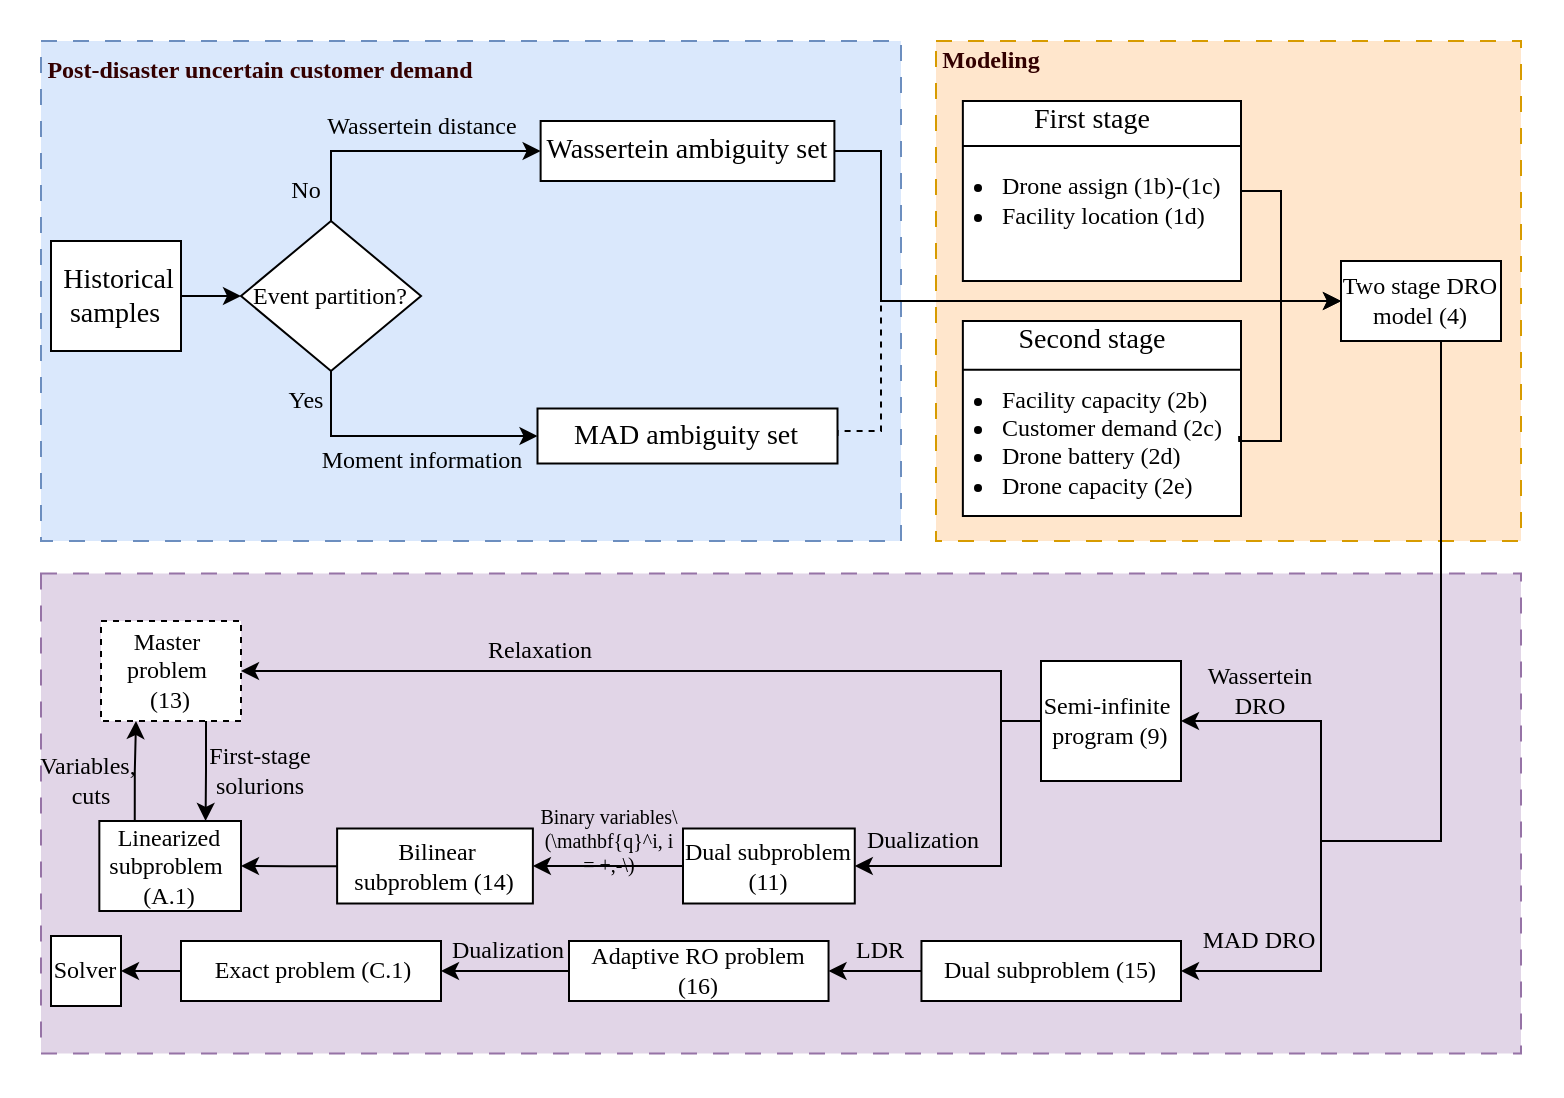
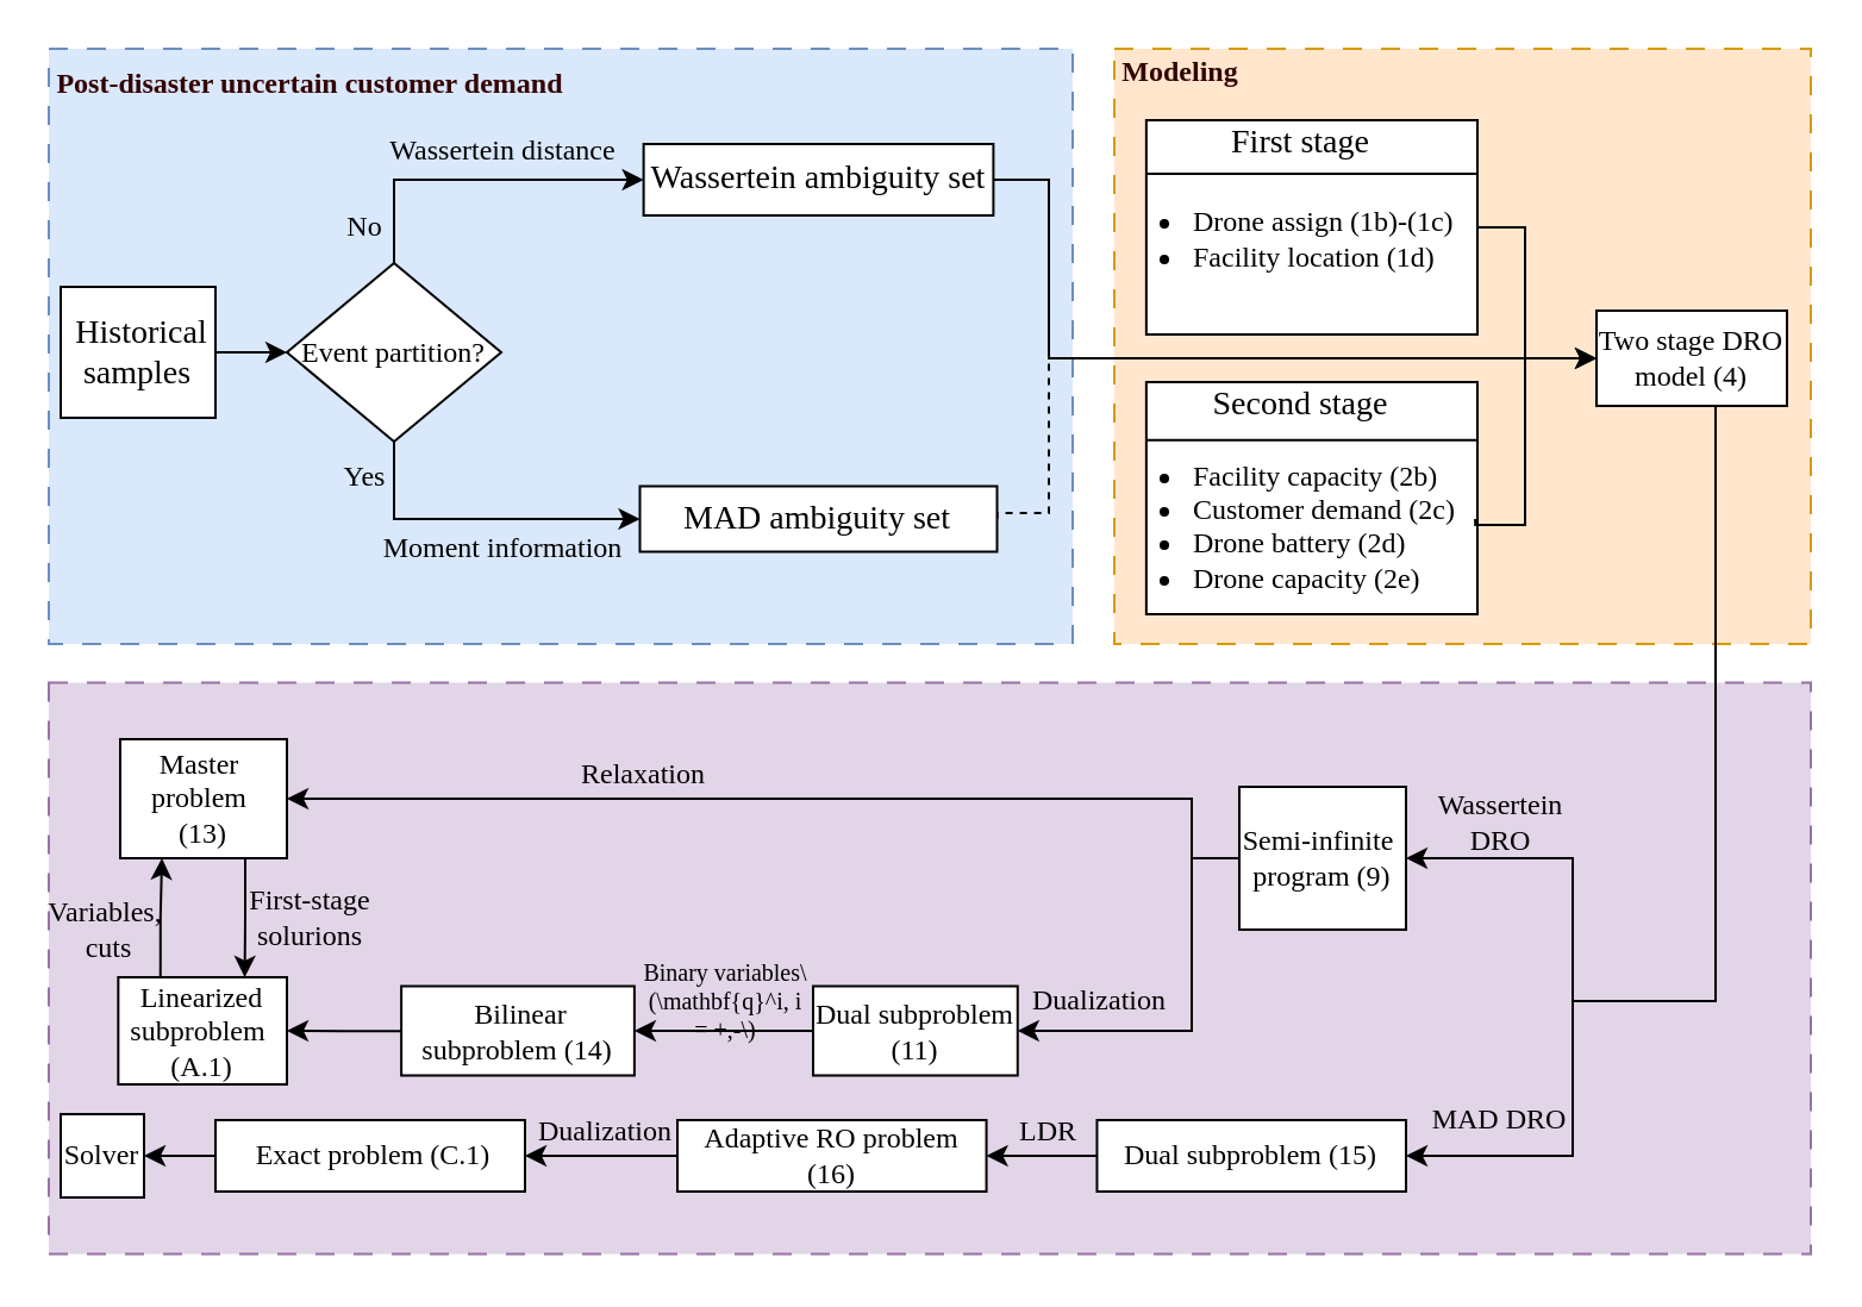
  <mxCell id="0" />
  <mxCell id="1" parent="0" />
  <mxCell id="2" value="" style="rounded=0;whiteSpace=wrap;html=1;dashed=1;dashPattern=8 8;fillColor=#e1d5e7;strokeColor=#9673a6;" parent="1" vertex="1"><mxGeometry x="20" y="286.25" width="740" height="240" as="geometry" /></mxCell>
  <mxCell id="3" value="" style="rounded=0;whiteSpace=wrap;html=1;dashed=1;dashPattern=8 8;fillColor=#ffe6cc;strokeColor=#d79b00;" parent="1" vertex="1"><mxGeometry x="467.5" y="20" width="292.5" height="250" as="geometry" /></mxCell>
  <mxCell id="4" value="" style="rounded=0;whiteSpace=wrap;html=1;dashed=1;dashPattern=8 8;fillColor=#dae8fc;strokeColor=#6c8ebf;" parent="1" vertex="1"><mxGeometry x="20" y="20" width="430" height="250" as="geometry" /></mxCell>
  <mxCell id="5" value="&lt;font style=&quot;color: rgb(51, 0, 0);&quot; face=&quot;Times New Roman&quot;&gt;Post-disaster uncertain customer demand&lt;/font&gt;" style="text;html=1;align=center;verticalAlign=middle;whiteSpace=wrap;rounded=0;fontStyle=1" parent="1" vertex="1"><mxGeometry x="20" y="20" width="220" height="30" as="geometry" /></mxCell>
  <mxCell id="6" value="&lt;font style=&quot;color: rgb(51, 0, 0);&quot; face=&quot;Times New Roman&quot;&gt;Modeling&lt;/font&gt;" style="text;html=1;align=center;verticalAlign=middle;whiteSpace=wrap;rounded=0;fontColor=#FFB366;fontStyle=1" parent="1" vertex="1"><mxGeometry x="475.1" y="20" width="40.83" height="20" as="geometry" /></mxCell>
  <mxCell id="7" value="&amp;nbsp;Historical samples" style="rounded=0;whiteSpace=wrap;html=1;align=center;fontFamily=Times New Roman;fontSize=14;" parent="1" vertex="1"><mxGeometry x="25" y="120" width="65" height="55" as="geometry" /></mxCell>
  <mxCell id="8" style="edgeStyle=orthogonalEdgeStyle;rounded=0;orthogonalLoop=1;jettySize=auto;html=1;exitX=1;exitY=0.5;exitDx=0;exitDy=0;entryX=0;entryY=0.5;entryDx=0;entryDy=0;" parent="1" source="9" target="25" edge="1"><mxGeometry relative="1" as="geometry"><Array as="points"><mxPoint x="440" y="75" /><mxPoint x="440" y="150" /></Array></mxGeometry></mxCell>
  <mxCell id="9" value="Wassertein&amp;nbsp;&lt;span style=&quot;background-color: transparent; color: light-dark(rgb(0, 0, 0), rgb(255, 255, 255));&quot;&gt;ambiguity set&lt;/span&gt;" style="rounded=0;whiteSpace=wrap;html=1;fontFamily=Times New Roman;fontSize=14;" parent="1" vertex="1"><mxGeometry x="269.81" y="60" width="146.89" height="30" as="geometry" /></mxCell>
  <mxCell id="10" style="edgeStyle=orthogonalEdgeStyle;rounded=0;orthogonalLoop=1;jettySize=auto;html=1;exitX=1;exitY=0.5;exitDx=0;exitDy=0;entryX=0;entryY=0.5;entryDx=0;entryDy=0;dashed=1;" parent="1" source="11" target="25" edge="1"><mxGeometry relative="1" as="geometry"><Array as="points"><mxPoint x="440" y="215" /><mxPoint x="440" y="150" /></Array></mxGeometry></mxCell>
  <mxCell id="11" value="MAD&amp;nbsp;&lt;span style=&quot;background-color: transparent; color: light-dark(rgb(0, 0, 0), rgb(255, 255, 255));&quot;&gt;ambiguity set&lt;/span&gt;" style="rounded=0;whiteSpace=wrap;html=1;fontFamily=Times New Roman;fontSize=14;" parent="1" vertex="1"><mxGeometry x="268.25" y="203.75" width="150" height="27.5" as="geometry" /></mxCell>
  <mxCell id="12" value="Wassertein distance" style="text;html=1;align=center;verticalAlign=middle;whiteSpace=wrap;rounded=0;fontFamily=Times New Roman;" parent="1" vertex="1"><mxGeometry x="155.94" y="50" width="110" height="25" as="geometry" /></mxCell>
  <mxCell id="13" value="Moment information" style="text;html=1;align=center;verticalAlign=middle;whiteSpace=wrap;rounded=0;fontFamily=Times New Roman;" parent="1" vertex="1"><mxGeometry x="155.94" y="220" width="110" height="20" as="geometry" /></mxCell>
  <mxCell id="14" style="edgeStyle=orthogonalEdgeStyle;rounded=0;orthogonalLoop=1;jettySize=auto;html=1;exitX=1;exitY=0.5;exitDx=0;exitDy=0;endArrow=none;endFill=0;" parent="1" source="15" edge="1"><mxGeometry relative="1" as="geometry"><mxPoint x="631" y="150" as="targetPoint" /><Array as="points"><mxPoint x="640" y="95" /><mxPoint x="640" y="150" /></Array></mxGeometry></mxCell>
  <mxCell id="15" value="" style="rounded=0;whiteSpace=wrap;html=1;" parent="1" vertex="1"><mxGeometry x="480.93" y="50" width="139.07" height="90" as="geometry" /></mxCell>
  <mxCell id="16" value="" style="rounded=0;whiteSpace=wrap;html=1;" parent="1" vertex="1"><mxGeometry x="480.93" y="160" width="139.07" height="97.5" as="geometry" /></mxCell>
  <mxCell id="17" value="" style="endArrow=none;html=1;rounded=0;exitX=0;exitY=0.25;exitDx=0;exitDy=0;entryX=1;entryY=0.25;entryDx=0;entryDy=0;" parent="1" source="15" target="15" edge="1"><mxGeometry width="50" height="50" relative="1" as="geometry"><mxPoint x="120" y="360" as="sourcePoint" /><mxPoint x="170" y="310" as="targetPoint" /></mxGeometry></mxCell>
  <mxCell id="18" value="" style="endArrow=none;html=1;rounded=0;exitX=0;exitY=0.25;exitDx=0;exitDy=0;entryX=1;entryY=0.25;entryDx=0;entryDy=0;" parent="1" source="16" target="16" edge="1"><mxGeometry width="50" height="50" relative="1" as="geometry"><mxPoint x="350" y="370" as="sourcePoint" /><mxPoint x="400" y="320" as="targetPoint" /></mxGeometry></mxCell>
  <mxCell id="19" value="First stage" style="text;html=1;align=center;verticalAlign=middle;whiteSpace=wrap;rounded=0;fontFamily=Times New Roman;fontSize=14;" parent="1" vertex="1"><mxGeometry x="515.93" y="50" width="60" height="20" as="geometry" /></mxCell>
  <mxCell id="20" value="Second stage" style="text;html=1;align=center;verticalAlign=middle;whiteSpace=wrap;rounded=0;fontFamily=Times New Roman;fontSize=14;" parent="1" vertex="1"><mxGeometry x="505.93" y="160" width="80" height="20" as="geometry" /></mxCell>
  <mxCell id="21" value="&lt;ul&gt;&lt;li&gt;&lt;span style=&quot;background-color: transparent; color: light-dark(rgb(0, 0, 0), rgb(255, 255, 255));&quot;&gt;&lt;span style=&quot;&quot;&gt;Drone assign (1b)-(1c)&lt;/span&gt;&lt;/span&gt;&lt;/li&gt;&lt;li&gt;&lt;span style=&quot;&quot;&gt;Facility location (1d)&lt;/span&gt;&lt;br&gt;&lt;/li&gt;&lt;/ul&gt;" style="text;strokeColor=none;fillColor=none;html=1;whiteSpace=wrap;verticalAlign=middle;overflow=hidden;fontFamily=Times New Roman;align=left;" parent="1" vertex="1"><mxGeometry x="459.06" y="70" width="151.87" height="60" as="geometry" /></mxCell>
  <mxCell id="22" style="edgeStyle=orthogonalEdgeStyle;rounded=0;orthogonalLoop=1;jettySize=auto;html=1;exitX=1;exitY=0.5;exitDx=0;exitDy=0;endArrow=none;endFill=0;" parent="1" source="23" edge="1"><mxGeometry relative="1" as="geometry"><mxPoint x="631" y="150" as="targetPoint" /><Array as="points"><mxPoint x="640" y="220" /><mxPoint x="640" y="150" /></Array></mxGeometry></mxCell>
  <mxCell id="23" value="&lt;ul&gt;&lt;li&gt;&lt;span style=&quot;font-family: &amp;quot;Times New Roman&amp;quot;;&quot;&gt;Facility capacity (2b)&lt;/span&gt;&lt;br&gt;&lt;/li&gt;&lt;li&gt;&lt;span style=&quot;font-family: &amp;quot;Times New Roman&amp;quot;;&quot;&gt;Customer demand (2c)&lt;/span&gt;&lt;br&gt;&lt;/li&gt;&lt;li&gt;&lt;span style=&quot;font-family: &amp;quot;Times New Roman&amp;quot;;&quot;&gt;Drone battery (2d)&lt;/span&gt;&lt;br&gt;&lt;/li&gt;&lt;li&gt;&lt;span style=&quot;font-family: &amp;quot;Times New Roman&amp;quot;;&quot;&gt;Drone capacity (2e)&lt;br&gt;&lt;/span&gt;&lt;/li&gt;&lt;/ul&gt;" style="text;strokeColor=none;fillColor=none;html=1;whiteSpace=wrap;verticalAlign=middle;overflow=hidden;" parent="1" vertex="1"><mxGeometry x="459.06" y="177.5" width="160" height="80" as="geometry" /></mxCell>
  <mxCell id="24" style="edgeStyle=orthogonalEdgeStyle;rounded=0;orthogonalLoop=1;jettySize=auto;html=1;exitX=0.5;exitY=1;exitDx=0;exitDy=0;entryX=1;entryY=0.5;entryDx=0;entryDy=0;" parent="1" source="25" target="36" edge="1"><mxGeometry relative="1" as="geometry"><Array as="points"><mxPoint x="720" y="170" /><mxPoint x="720" y="420" /><mxPoint x="660" y="420" /><mxPoint x="660" y="485" /></Array></mxGeometry></mxCell>
  <mxCell id="25" value="Two stage DRO model (4)" style="rounded=0;whiteSpace=wrap;html=1;fontFamily=Times New Roman;" parent="1" vertex="1"><mxGeometry x="670" y="130" width="80" height="40" as="geometry" /></mxCell>
  <mxCell id="26" value="&lt;font face=&quot;Times New Roman&quot;&gt;Wassertein DRO&lt;/font&gt;" style="text;html=1;align=center;verticalAlign=middle;whiteSpace=wrap;rounded=0;container=0;" parent="1" vertex="1"><mxGeometry x="600" y="330" width="60" height="30" as="geometry" /></mxCell>
  <mxCell id="27" value="&lt;font face=&quot;Times New Roman&quot;&gt;LDR&lt;/font&gt;" style="text;html=1;align=center;verticalAlign=middle;whiteSpace=wrap;rounded=0;container=0;" parent="1" vertex="1"><mxGeometry x="420" y="465" width="40.23" height="20" as="geometry" /></mxCell>
  <mxCell id="28" value="&lt;font face=&quot;Times New Roman&quot;&gt;MAD DRO&lt;/font&gt;" style="text;html=1;align=center;verticalAlign=middle;whiteSpace=wrap;rounded=0;container=0;" parent="1" vertex="1"><mxGeometry x="595.47" y="455" width="69.06" height="30" as="geometry" /></mxCell>
  <mxCell id="29" value="Binary variables\(\mathbf{q}^i, i = +,-\)" style="text;html=1;align=center;verticalAlign=middle;whiteSpace=wrap;rounded=0;fontSize=10;fontFamily=Times New Roman;container=0;" parent="1" vertex="1"><mxGeometry x="268.25" y="405" width="72.75" height="30" as="geometry" /></mxCell>
  <mxCell id="30" value="First-stage solurions" style="text;html=1;align=center;verticalAlign=middle;whiteSpace=wrap;rounded=0;fontFamily=Times New Roman;container=0;" parent="1" vertex="1"><mxGeometry x="100" y="370" width="60" height="30" as="geometry" /></mxCell>
  <mxCell id="31" value="&lt;div&gt;Variables,&amp;nbsp; cuts&lt;/div&gt;" style="text;html=1;align=center;verticalAlign=middle;whiteSpace=wrap;rounded=0;fontFamily=Times New Roman;container=0;" parent="1" vertex="1"><mxGeometry x="25" y="375" width="41.25" height="30" as="geometry" /></mxCell>
  <mxCell id="32" style="edgeStyle=orthogonalEdgeStyle;rounded=0;orthogonalLoop=1;jettySize=auto;html=1;exitX=0.5;exitY=1;exitDx=0;exitDy=0;entryX=1;entryY=0.5;entryDx=0;entryDy=0;" parent="1" source="34" target="45" edge="1"><mxGeometry relative="1" as="geometry"><Array as="points"><mxPoint x="500" y="360" /><mxPoint x="500" y="433" /></Array></mxGeometry></mxCell>
  <mxCell id="33" style="edgeStyle=orthogonalEdgeStyle;rounded=0;orthogonalLoop=1;jettySize=auto;html=1;entryX=1;entryY=0.5;entryDx=0;entryDy=0;" parent="1" source="34" target="51" edge="1"><mxGeometry relative="1" as="geometry"><Array as="points"><mxPoint x="500" y="360" /><mxPoint x="500" y="335" /></Array></mxGeometry></mxCell>
  <mxCell id="34" value="&lt;font face=&quot;Times New Roman&quot;&gt;Semi-infinite&amp;nbsp;&lt;/font&gt;&lt;div&gt;&lt;span style=&quot;color: light-dark(rgb(0, 0, 0), rgb(255, 255, 255)); background-color: transparent; font-family: &amp;quot;Times New Roman&amp;quot;;&quot;&gt;program (9)&lt;/span&gt;&lt;/div&gt;" style="rounded=0;whiteSpace=wrap;html=1;direction=south;container=0;" parent="1" vertex="1"><mxGeometry x="520" y="330" width="70" height="60" as="geometry" /></mxCell>
  <mxCell id="35" style="edgeStyle=orthogonalEdgeStyle;rounded=0;orthogonalLoop=1;jettySize=auto;html=1;exitX=0;exitY=0.5;exitDx=0;exitDy=0;entryX=1;entryY=0.5;entryDx=0;entryDy=0;" parent="1" source="36" target="39" edge="1"><mxGeometry relative="1" as="geometry" /></mxCell>
  <mxCell id="36" value="&lt;font face=&quot;Times New Roman&quot;&gt;Dual sub&lt;/font&gt;&lt;span style=&quot;color: light-dark(rgb(0, 0, 0), rgb(255, 255, 255)); background-color: transparent; font-family: &amp;quot;Times New Roman&amp;quot;;&quot;&gt;problem (15)&lt;/span&gt;" style="rounded=0;whiteSpace=wrap;html=1;container=0;" parent="1" vertex="1"><mxGeometry x="460.23" y="470" width="129.77" height="30" as="geometry" /></mxCell>
  <mxCell id="37" value="" style="endArrow=classic;html=1;rounded=0;entryX=0.5;entryY=0;entryDx=0;entryDy=0;" parent="1" target="34" edge="1"><mxGeometry width="50" height="50" relative="1" as="geometry"><mxPoint x="660" y="420" as="sourcePoint" /><mxPoint x="670" y="340" as="targetPoint" /><Array as="points"><mxPoint x="660" y="360" /></Array></mxGeometry></mxCell>
  <mxCell id="38" style="edgeStyle=orthogonalEdgeStyle;rounded=0;orthogonalLoop=1;jettySize=auto;html=1;exitX=0;exitY=0.5;exitDx=0;exitDy=0;" parent="1" source="39" target="41" edge="1"><mxGeometry relative="1" as="geometry" /></mxCell>
  <mxCell id="39" value="&lt;font face=&quot;Times New Roman&quot;&gt;A&lt;span style=&quot;background-color: transparent;&quot;&gt;daptive RO&lt;/span&gt;&amp;nbsp;problem (16)&lt;/font&gt;" style="rounded=0;whiteSpace=wrap;html=1;container=0;" parent="1" vertex="1"><mxGeometry x="284" y="470" width="129.77" height="30" as="geometry" /></mxCell>
  <mxCell id="40" style="edgeStyle=orthogonalEdgeStyle;rounded=0;orthogonalLoop=1;jettySize=auto;html=1;entryX=1;entryY=0.5;entryDx=0;entryDy=0;" parent="1" source="41" target="43" edge="1"><mxGeometry relative="1" as="geometry" /></mxCell>
  <mxCell id="41" value="&lt;font&gt;&amp;nbsp;Exact problem (C.1)&lt;/font&gt;" style="rounded=0;whiteSpace=wrap;html=1;fontFamily=Times New Roman;container=0;" parent="1" vertex="1"><mxGeometry x="90" y="470" width="130" height="30" as="geometry" /></mxCell>
  <mxCell id="42" value="&lt;font face=&quot;Times New Roman&quot;&gt;Dualization&lt;/font&gt;" style="text;html=1;align=center;verticalAlign=middle;whiteSpace=wrap;rounded=0;container=0;" parent="1" vertex="1"><mxGeometry x="224" y="460" width="60" height="30" as="geometry" /></mxCell>
  <mxCell id="43" value="Solver" style="whiteSpace=wrap;html=1;aspect=fixed;fontFamily=Times New Roman;container=0;" parent="1" vertex="1"><mxGeometry x="25" y="467.5" width="35" height="35" as="geometry" /></mxCell>
  <mxCell id="44" style="edgeStyle=orthogonalEdgeStyle;rounded=0;orthogonalLoop=1;jettySize=auto;html=1;exitX=0;exitY=0.5;exitDx=0;exitDy=0;entryX=1;entryY=0.5;entryDx=0;entryDy=0;" parent="1" source="45" target="47" edge="1"><mxGeometry relative="1" as="geometry" /></mxCell>
  <mxCell id="45" value="&lt;font face=&quot;Times New Roman&quot;&gt;Dual subproblem (11)&lt;/font&gt;" style="rounded=0;whiteSpace=wrap;html=1;container=0;" parent="1" vertex="1"><mxGeometry x="341" y="413.75" width="85.89" height="37.5" as="geometry" /></mxCell>
  <mxCell id="46" style="edgeStyle=orthogonalEdgeStyle;rounded=0;orthogonalLoop=1;jettySize=auto;html=1;entryX=1;entryY=0.5;entryDx=0;entryDy=0;" parent="1" source="47" target="49" edge="1"><mxGeometry relative="1" as="geometry" /></mxCell>
  <mxCell id="47" value="&lt;font face=&quot;Times New Roman&quot;&gt;&amp;nbsp;Bilinear subproblem (14)&lt;/font&gt;" style="rounded=0;whiteSpace=wrap;html=1;container=0;" parent="1" vertex="1"><mxGeometry x="168.06" y="413.75" width="97.88" height="37.5" as="geometry" /></mxCell>
  <mxCell id="48" style="edgeStyle=orthogonalEdgeStyle;rounded=0;orthogonalLoop=1;jettySize=auto;html=1;exitX=0.25;exitY=0;exitDx=0;exitDy=0;entryX=0.25;entryY=1;entryDx=0;entryDy=0;" parent="1" source="49" target="51" edge="1"><mxGeometry relative="1" as="geometry" /></mxCell>
  <mxCell id="49" value="&lt;font face=&quot;Times New Roman&quot;&gt;&amp;nbsp;Linearized&amp;nbsp;&lt;/font&gt;&lt;div&gt;&lt;font face=&quot;Times New Roman&quot;&gt;subproblem&amp;nbsp;&lt;/font&gt;&lt;/div&gt;&lt;div&gt;&lt;font face=&quot;Times New Roman&quot;&gt;(A.1)&lt;/font&gt;&lt;/div&gt;" style="rounded=0;whiteSpace=wrap;html=1;container=0;" parent="1" vertex="1"><mxGeometry x="49.17" y="410" width="70.83" height="45" as="geometry" /></mxCell>
  <mxCell id="50" style="edgeStyle=orthogonalEdgeStyle;rounded=0;orthogonalLoop=1;jettySize=auto;html=1;exitX=0.75;exitY=1;exitDx=0;exitDy=0;entryX=0.75;entryY=0;entryDx=0;entryDy=0;" parent="1" source="51" target="49" edge="1"><mxGeometry relative="1" as="geometry" /></mxCell>
- <mxCell id="51" value="&lt;font face=&quot;Times New Roman&quot;&gt;Master&amp;nbsp;&lt;/font&gt;&lt;div&gt;&lt;font face=&quot;Times New Roman&quot;&gt;problem&amp;nbsp;&lt;/font&gt;&lt;/div&gt;&lt;div&gt;&lt;font face=&quot;Times New Roman&quot;&gt;(13)&lt;/font&gt;&lt;/div&gt;" style="rounded=0;whiteSpace=wrap;html=1;container=0;dashed=1;" parent="1" vertex="1"><mxGeometry x="50" y="310" width="70" height="50" as="geometry" /></mxCell>
+ <mxCell id="51" value="&lt;font face=&quot;Times New Roman&quot;&gt;Master&amp;nbsp;&lt;/font&gt;&lt;div&gt;&lt;font face=&quot;Times New Roman&quot;&gt;problem&amp;nbsp;&lt;/font&gt;&lt;/div&gt;&lt;div&gt;&lt;font face=&quot;Times New Roman&quot;&gt;(13)&lt;/font&gt;&lt;/div&gt;" style="rounded=0;whiteSpace=wrap;html=1;container=0;" parent="1" vertex="1"><mxGeometry x="50" y="310" width="70" height="50" as="geometry" /></mxCell>
  <mxCell id="52" value="&lt;font face=&quot;Times New Roman&quot;&gt;Dualization&lt;/font&gt;" style="text;html=1;align=center;verticalAlign=middle;whiteSpace=wrap;rounded=0;container=0;" parent="1" vertex="1"><mxGeometry x="430" y="410" width="62.5" height="20" as="geometry" /></mxCell>
  <mxCell id="53" value="&lt;font face=&quot;Times New Roman&quot;&gt;Relaxation&lt;/font&gt;" style="text;html=1;align=center;verticalAlign=middle;whiteSpace=wrap;rounded=0;container=0;" parent="1" vertex="1"><mxGeometry x="240" y="310" width="60" height="30" as="geometry" /></mxCell>
  <mxCell id="54" value="" style="edgeStyle=orthogonalEdgeStyle;rounded=0;orthogonalLoop=1;jettySize=auto;html=1;exitX=1;exitY=0.5;exitDx=0;exitDy=0;entryX=0;entryY=0.5;entryDx=0;entryDy=0;" parent="1" source="7" target="57" edge="1"><mxGeometry relative="1" as="geometry"><Array as="points" /><mxPoint x="134" y="150" as="sourcePoint" /><mxPoint x="282" y="85" as="targetPoint" /></mxGeometry></mxCell>
  <mxCell id="55" style="edgeStyle=orthogonalEdgeStyle;rounded=0;orthogonalLoop=1;jettySize=auto;html=1;exitX=0.5;exitY=1;exitDx=0;exitDy=0;entryX=0;entryY=0.5;entryDx=0;entryDy=0;" parent="1" source="57" target="11" edge="1"><mxGeometry relative="1" as="geometry" /></mxCell>
  <mxCell id="56" style="edgeStyle=orthogonalEdgeStyle;rounded=0;orthogonalLoop=1;jettySize=auto;html=1;entryX=0;entryY=0.5;entryDx=0;entryDy=0;exitX=0.5;exitY=0;exitDx=0;exitDy=0;" parent="1" source="57" target="9" edge="1"><mxGeometry relative="1" as="geometry" /></mxCell>
  <mxCell id="57" value="&lt;font face=&quot;Times New Roman&quot;&gt;Event partition?&lt;/font&gt;" style="rhombus;whiteSpace=wrap;html=1;" parent="1" vertex="1"><mxGeometry x="120" y="110" width="90" height="75" as="geometry" /></mxCell>
  <mxCell id="58" value="&lt;font face=&quot;Times New Roman&quot;&gt;Yes&lt;/font&gt;" style="text;html=1;align=center;verticalAlign=middle;whiteSpace=wrap;rounded=0;" parent="1" vertex="1"><mxGeometry x="138.06" y="190" width="30" height="20" as="geometry" /></mxCell>
  <mxCell id="59" value="&lt;font face=&quot;Times New Roman&quot;&gt;No&lt;/font&gt;" style="text;html=1;align=center;verticalAlign=middle;whiteSpace=wrap;rounded=0;" parent="1" vertex="1"><mxGeometry x="138.06" y="85" width="30" height="20" as="geometry" /></mxCell>
